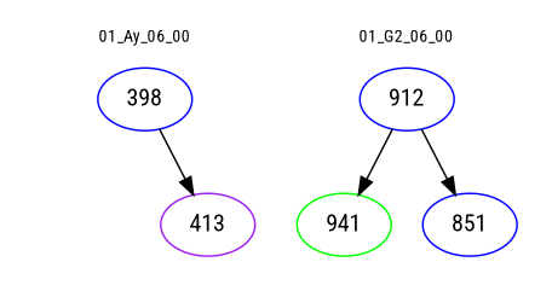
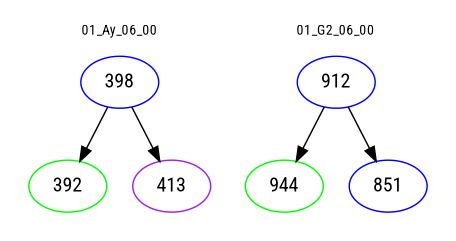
  digraph {
    fontname="Roboto Condensed"
    node [color=blue fontname="Roboto Condensed"]
    edge [color=black fontname="Roboto Condensed"]
    n1 [label=398]
+   n2 [color=green label=392]
    n3 [color=purple label=413]
    n4 [label=912]
-   n5 [color=green label=941]
+   n5 [color=green label=944]
    n6 [label=851]
    subgraph cluster_1 {
      color=white
      fontsize=10
      label="01_Ay_06_00"
      n1
+     n2
      n3
    }
    subgraph cluster_2 {
      color=white
      fontsize=10
      label="01_G2_06_00"
      n4
      n5
      n6
    }
+   n1 -> n2
    n1 -> n3
    n4 -> n5
    n4 -> n6
  }
